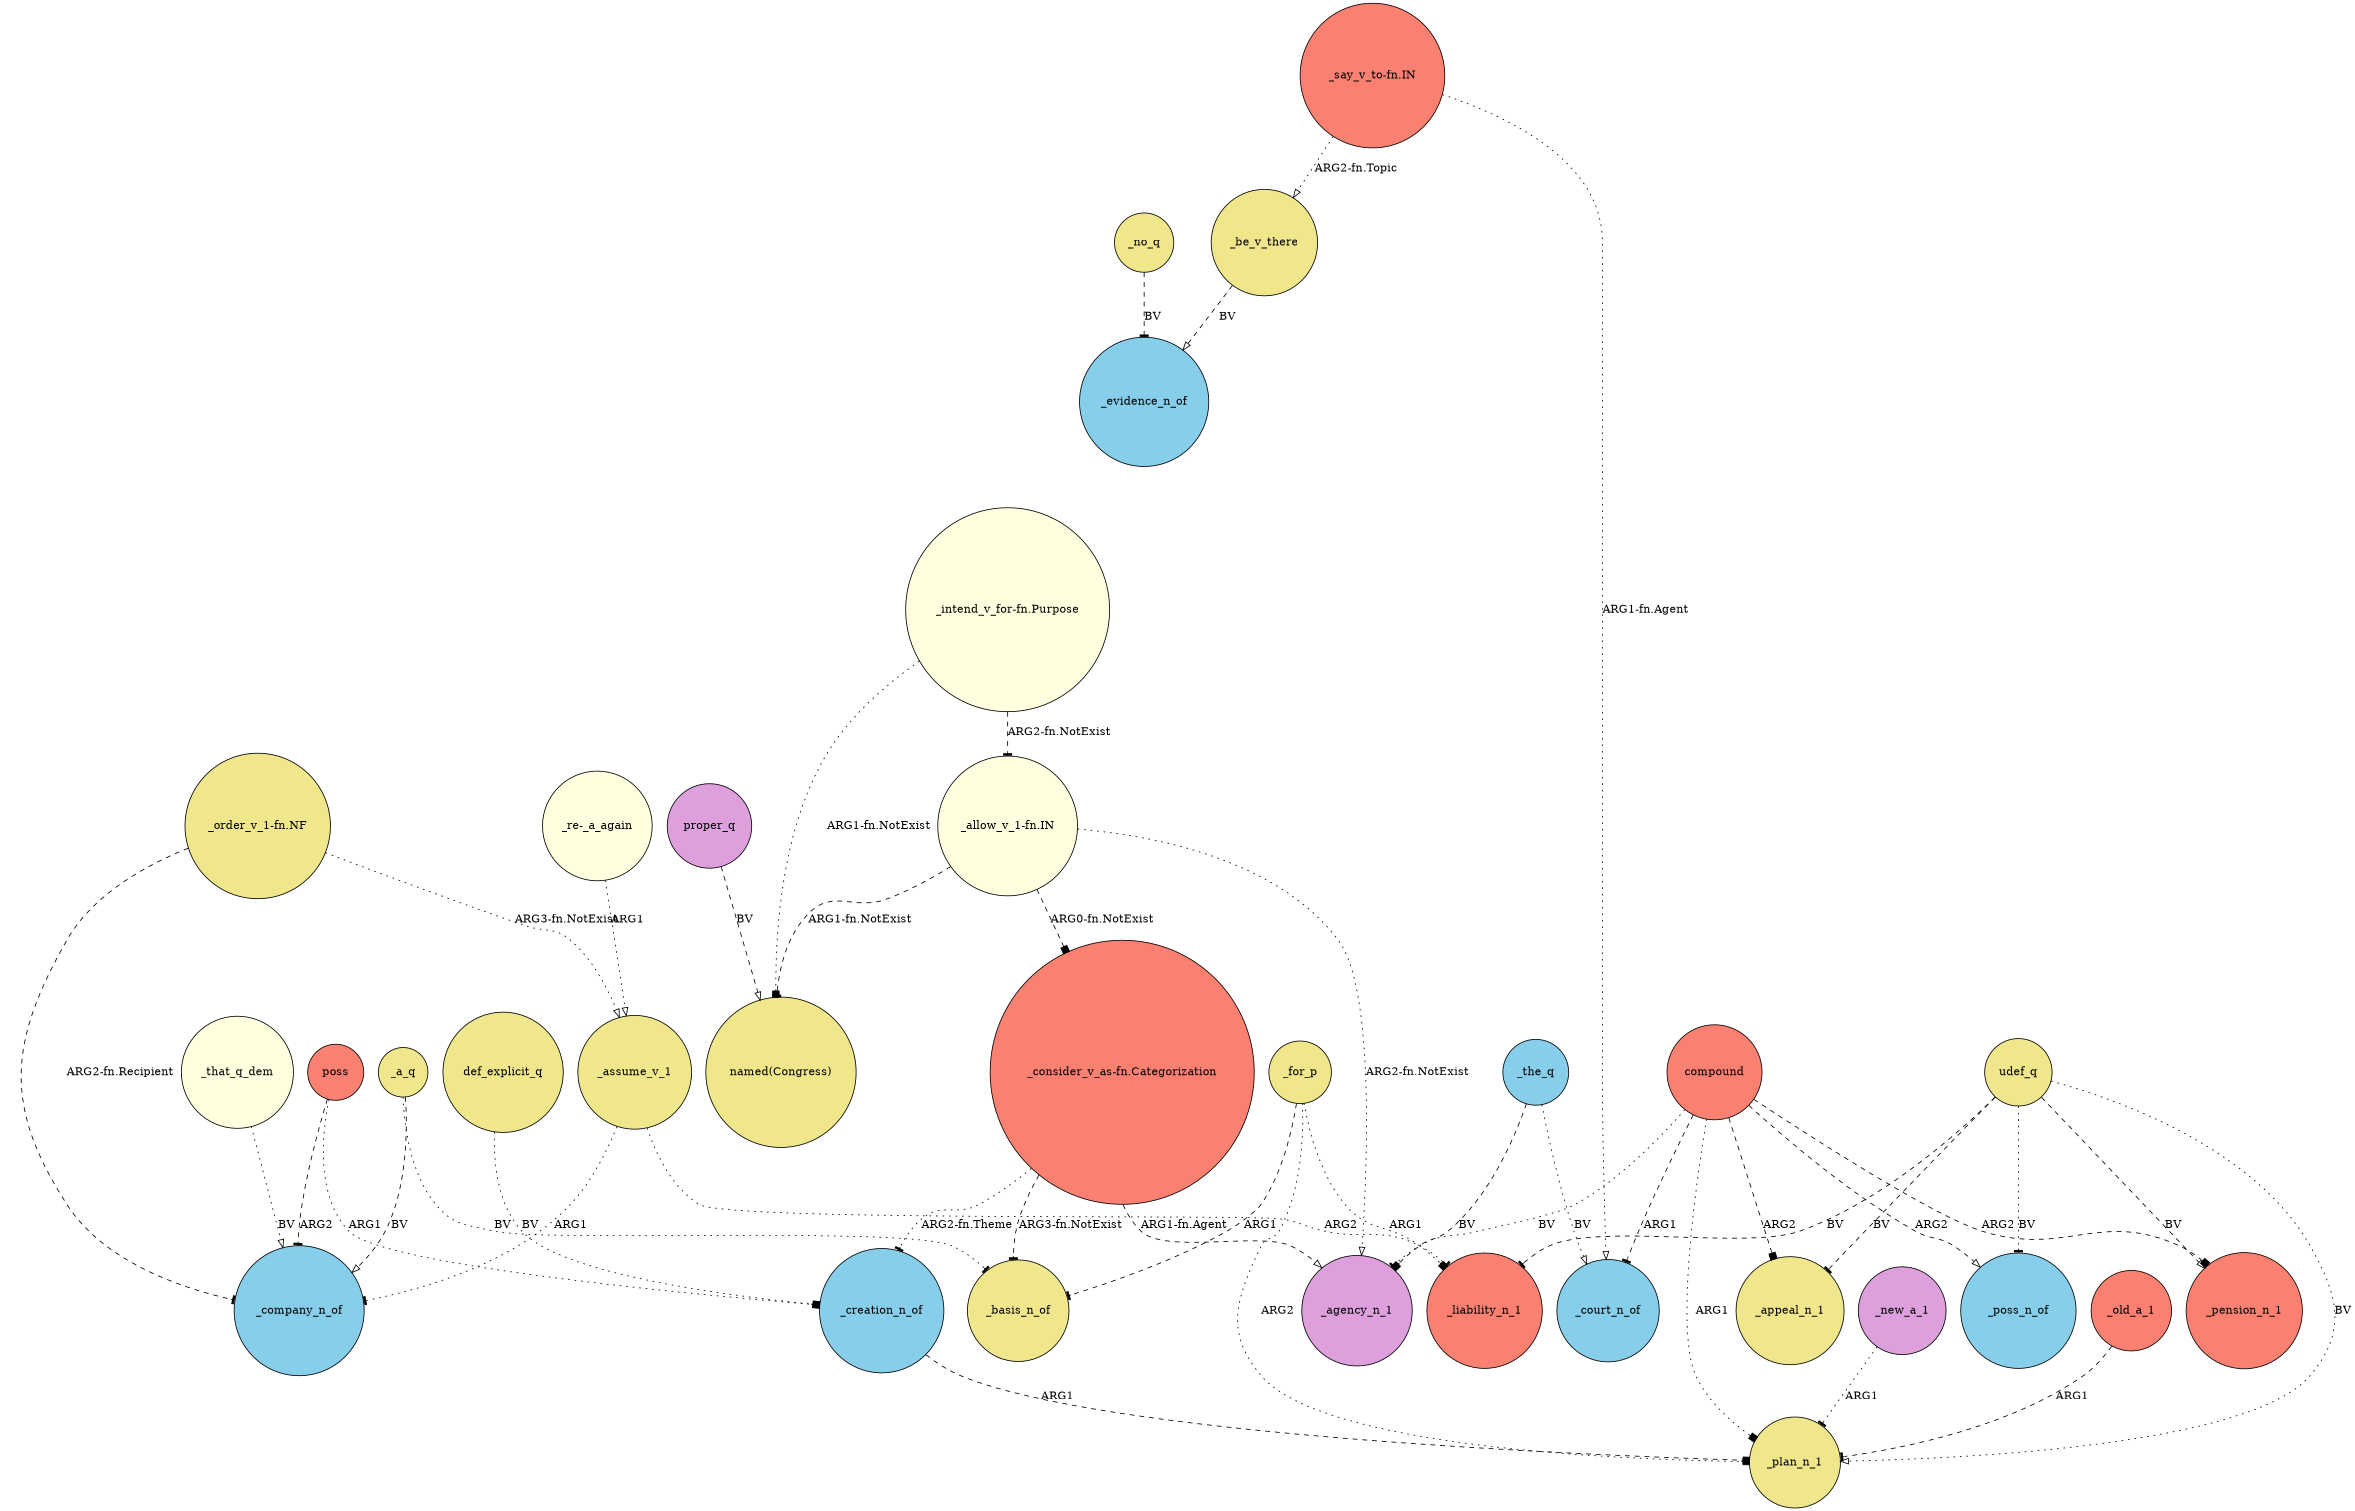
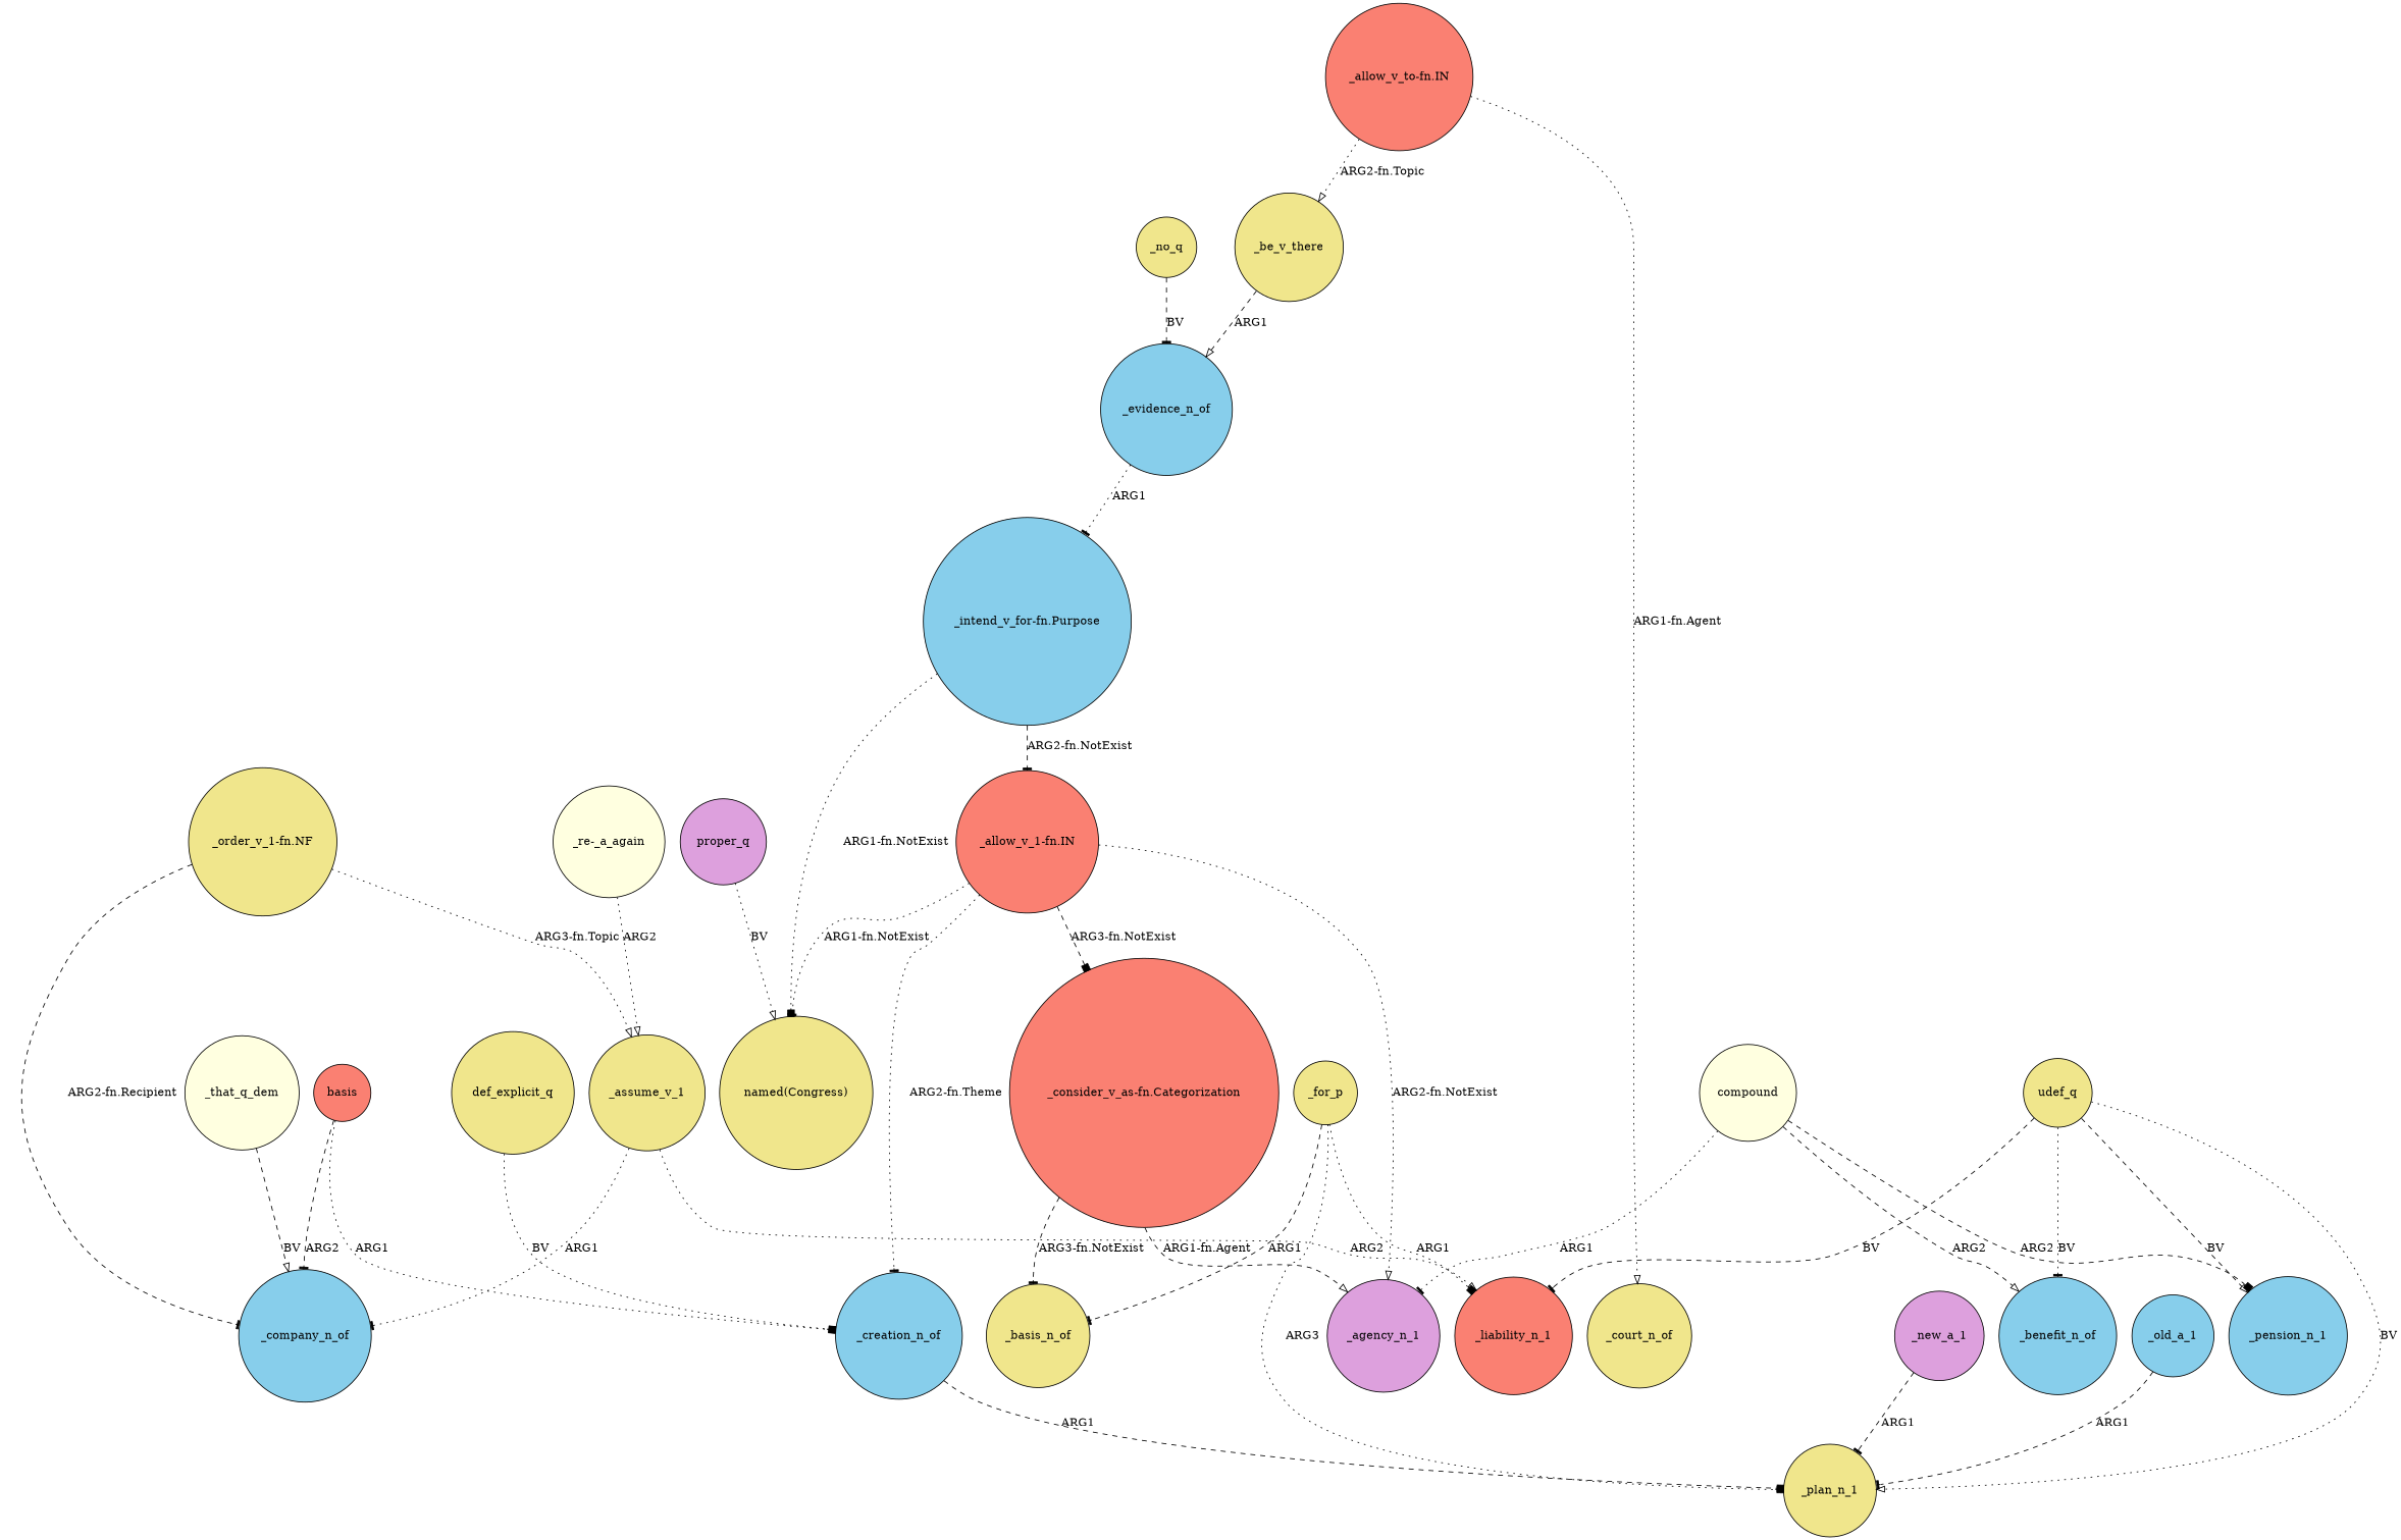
  digraph {
    node [fillcolor=khaki shape=circle style=filled]
    edge [arrowhead=tee style=dotted]
    "_order_v_1-fn.NF"
    _assume_v_1
    _company_n_of [fillcolor=skyblue]
    _liability_n_1 [fillcolor=salmon]
-   _the_q [fillcolor=skyblue]
    _agency_n_1 [fillcolor=plum]
-   _court_n_of [fillcolor=skyblue]
+   _court_n_of
    udef_q
-   _appeal_n_1
    _plan_n_1
-   _pension_n_1 [fillcolor=salmon]
-   _benefit_n_of [fillcolor=skyblue label=_poss_n_of]
-   compound [fillcolor=salmon]
-   "_allow_v_1-fn.IN" [fillcolor=lightyellow]
+   _pension_n_1 [fillcolor=skyblue]
+   _benefit_n_of [fillcolor=skyblue]
+   compound [fillcolor=lightyellow]
+   "_allow_v_1-fn.IN" [fillcolor=salmon]
    "_consider_v_as-fn.Categorization" [fillcolor=salmon]
    "named(Congress)"
    _creation_n_of [fillcolor=skyblue]
    _basis_n_of
-   "_intend_v_for-fn.Purpose" [fillcolor=lightyellow]
+   "_intend_v_for-fn.Purpose" [fillcolor=skyblue]
    _new_a_1 [fillcolor=plum]
    _for_p
    _evidence_n_of [fillcolor=skyblue]
    _no_q
    _be_v_there
    proper_q [fillcolor=plum]
-   _a_q
-   _old_a_1 [fillcolor=salmon]
+   _old_a_1 [fillcolor=skyblue]
    _that_q_dem [fillcolor=lightyellow]
-   "_say_v_to-fn.IN" [fillcolor=salmon]
-   poss [fillcolor=salmon]
+   "_say_v_to-fn.IN" [fillcolor=salmon label="_allow_v_to-fn.IN"]
+   poss [fillcolor=salmon label=basis]
    def_explicit_q
    "_re-_a_again" [fillcolor=lightyellow]
-   "_order_v_1-fn.NF" -> _assume_v_1 [arrowhead=onormal label="ARG3-fn.NotExist"]
+   "_order_v_1-fn.NF" -> _assume_v_1 [arrowhead=onormal label="ARG3-fn.Topic"]
    "_order_v_1-fn.NF" -> _company_n_of [label="ARG2-fn.Recipient" style=dashed]
    _assume_v_1 -> _company_n_of [label=ARG1]
-   _assume_v_1 -> _liability_n_1 [label=ARG2]
-   _the_q -> _agency_n_1 [arrowhead=box label=BV style=dashed]
-   _the_q -> _court_n_of [arrowhead=onormal label=BV]
+   _assume_v_1 -> _liability_n_1 [arrowhead=onormal label=ARG2]
    udef_q -> _liability_n_1 [label=BV style=dashed]
-   udef_q -> _appeal_n_1 [label=BV style=dashed]
    udef_q -> _plan_n_1 [arrowhead=onormal label=BV]
    udef_q -> _pension_n_1 [arrowhead=onormal label=BV style=dashed]
    udef_q -> _benefit_n_of [label=BV]
-   compound -> _agency_n_1 [label=BV]
-   compound -> _court_n_of [label=ARG1 style=dashed]
-   compound -> _appeal_n_1 [arrowhead=box label=ARG2 style=dashed]
-   compound -> _plan_n_1 [arrowhead=box label=ARG1]
+   compound -> _agency_n_1 [label=ARG1]
    compound -> _pension_n_1 [arrowhead=box label=ARG2 style=dashed]
    compound -> _benefit_n_of [arrowhead=onormal label=ARG2 style=dashed]
    "_allow_v_1-fn.IN" -> _agency_n_1 [arrowhead=onormal label="ARG2-fn.NotExist"]
-   "_allow_v_1-fn.IN" -> "_consider_v_as-fn.Categorization" [arrowhead=box label="ARG0-fn.NotExist" style=dashed]
-   "_allow_v_1-fn.IN" -> "named(Congress)" [label="ARG1-fn.NotExist" style=dashed]
+   "_allow_v_1-fn.IN" -> "_consider_v_as-fn.Categorization" [arrowhead=box label="ARG3-fn.NotExist" style=dashed]
+   "_allow_v_1-fn.IN" -> "named(Congress)" [label="ARG1-fn.NotExist"]
    "_consider_v_as-fn.Categorization" -> _agency_n_1 [arrowhead=onormal label="ARG1-fn.Agent" style=dashed]
-   "_consider_v_as-fn.Categorization" -> _creation_n_of [label="ARG2-fn.Theme"]
+   "_allow_v_1-fn.IN" -> _creation_n_of [label="ARG2-fn.Theme"]
    "_consider_v_as-fn.Categorization" -> _basis_n_of [label="ARG3-fn.NotExist" style=dashed]
    _creation_n_of -> _plan_n_1 [arrowhead=box label=ARG1 style=dashed]
    "_intend_v_for-fn.Purpose" -> "_allow_v_1-fn.IN" [label="ARG2-fn.NotExist" style=dashed]
    "_intend_v_for-fn.Purpose" -> "named(Congress)" [arrowhead=box label="ARG1-fn.NotExist"]
-   _new_a_1 -> _plan_n_1 [label=ARG1]
+   _new_a_1 -> _plan_n_1 [label=ARG1 style=dashed]
    _for_p -> _liability_n_1 [arrowhead=box label=ARG1]
-   _for_p -> _plan_n_1 [arrowhead=box label=ARG2]
+   _for_p -> _plan_n_1 [arrowhead=box label=ARG3]
    _for_p -> _basis_n_of [label=ARG1 style=dashed]
+   _evidence_n_of -> "_intend_v_for-fn.Purpose" [label=ARG1]
    _no_q -> _evidence_n_of [label=BV style=dashed]
-   _be_v_there -> _evidence_n_of [arrowhead=onormal label=BV style=dashed]
-   proper_q -> "named(Congress)" [arrowhead=onormal label=BV style=dashed]
-   _a_q -> _company_n_of [arrowhead=onormal label=BV style=dashed]
-   _a_q -> _basis_n_of [label=BV]
+   _be_v_there -> _evidence_n_of [arrowhead=onormal label=ARG1 style=dashed]
+   proper_q -> "named(Congress)" [arrowhead=onormal label=BV]
    _old_a_1 -> _plan_n_1 [label=ARG1 style=dashed]
-   _that_q_dem -> _company_n_of [arrowhead=onormal label=BV]
+   _that_q_dem -> _company_n_of [arrowhead=onormal label=BV style=dashed]
    "_say_v_to-fn.IN" -> _court_n_of [arrowhead=onormal label="ARG1-fn.Agent"]
    "_say_v_to-fn.IN" -> _be_v_there [arrowhead=onormal label="ARG2-fn.Topic"]
    poss -> _company_n_of [label=ARG2 style=dashed]
    poss -> _creation_n_of [arrowhead=box label=ARG1]
    def_explicit_q -> _creation_n_of [arrowhead=box label=BV]
-   "_re-_a_again" -> _assume_v_1 [arrowhead=onormal label=ARG1]
+   "_re-_a_again" -> _assume_v_1 [arrowhead=onormal label=ARG2]
  }
